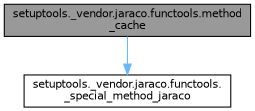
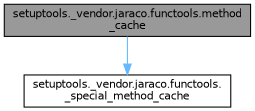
  digraph {
    rankdir=TB
    fontname="DejaVu Sans"
    node [color=black fontname="DejaVu Sans" fontsize=10 shape=box style=filled]
    n1 [fillcolor=grey60 fontcolor=black height=0.2 label="setuptools._vendor.jaraco.functools.method\l_cache" width=0.4]
-   n2 [fillcolor=white height=0.2 label="setuptools._vendor.jaraco.functools.\l_special_method_jaraco" width=0.4]
+   n2 [fillcolor=white height=0.2 label="setuptools._vendor.jaraco.functools.\l_special_method_cache" width=0.4]
    n1 -> n2 [color=steelblue1 fontname="DejaVu Sans" fontsize=10 labelfontname=Helvetica labelfontsize=10 style=solid]
  }
